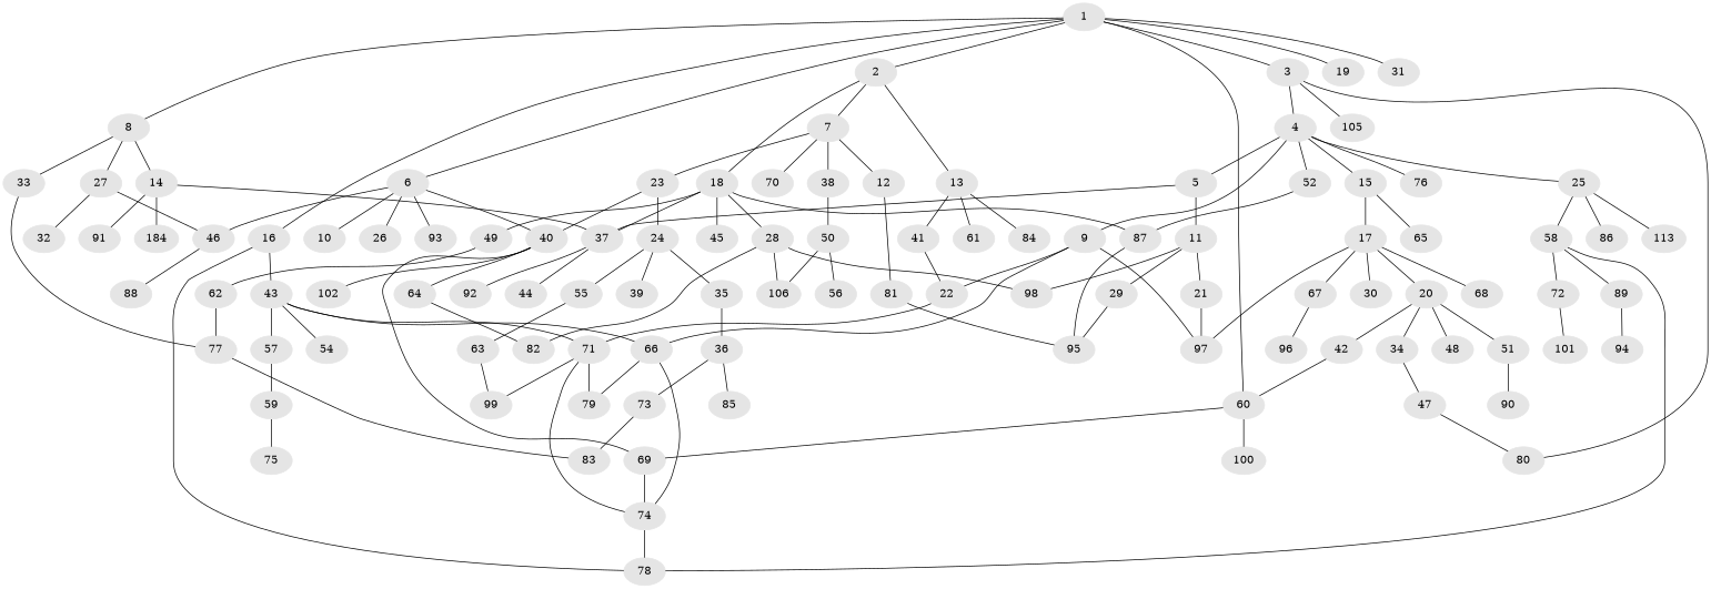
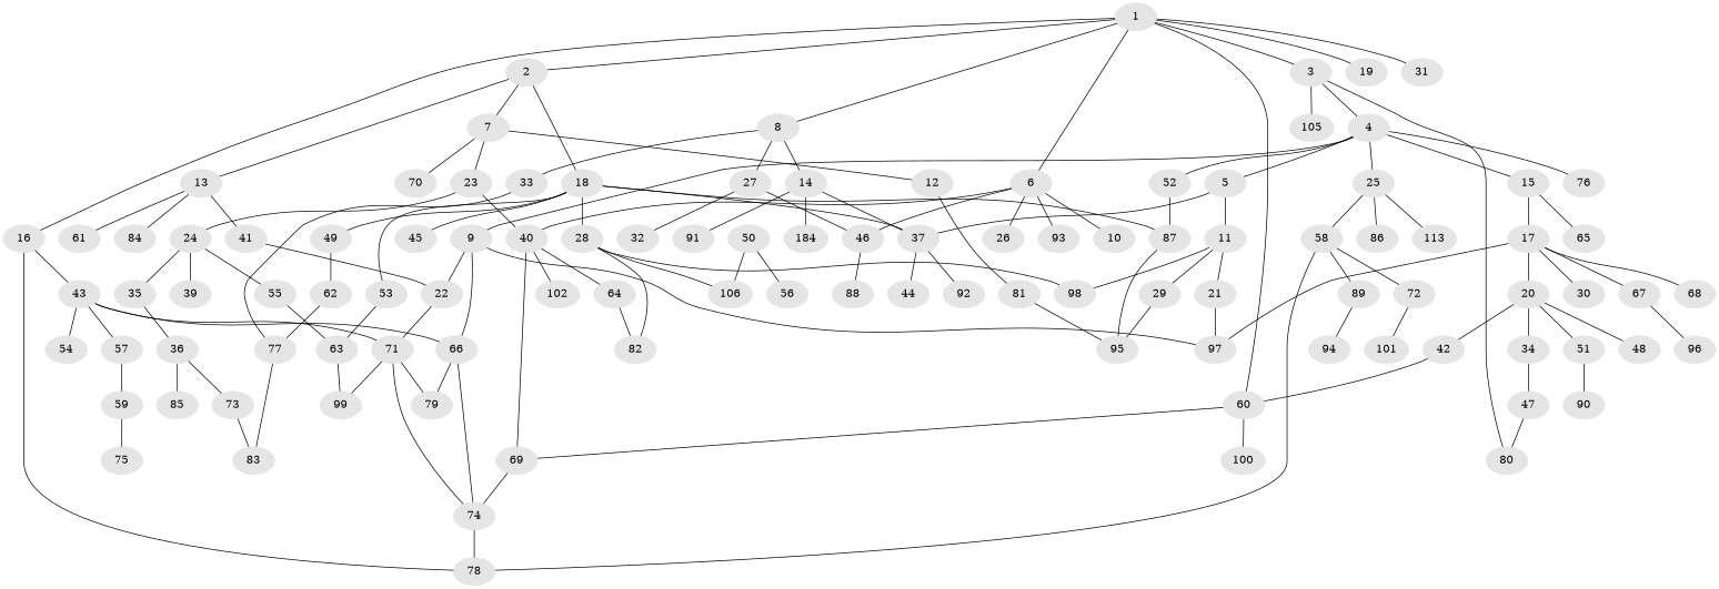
  graph {
    node [color=gray90 style=filled]
    1
    2
    3
    6
    8
    16
    19
    31
    60
    7
    13
    18
    4
    80
    105
    10
    26
    40
    46
    93
    14
    27
    33
    43
    78
    69
    100
    12
    23
-   38
    70
    41
    61
    84
    37
    28
    45
    49
+   53
    87
    5
    9
    15
    25
    52
    76
    11
    22
    66
    97
    17
    65
    58
    86
    n55 [label=113]
    21
    29
    98
    44
    92
    64
    102
    88
    81
    24
    50
    91
    n68 [label=184]
    32
    77
    71
    74
    79
    95
    20
    30
    67
    68
    54
    57
    34
    42
    48
    51
    96
    82
    106
    62
    63
    47
    90
    99
    35
    39
    55
    36
    72
    89
    83
    73
    85
    56
    59
    75
    101
    94
    1 -- 2
    1 -- 3
    1 -- 6
    1 -- 8
    1 -- 16
    1 -- 19
    1 -- 31
    1 -- 60
    2 -- 7
    2 -- 13
    2 -- 18
    3 -- 4
    3 -- 80
    3 -- 105
    6 -- 10
    6 -- 26
    6 -- 40
    6 -- 46
    6 -- 93
    8 -- 14
    8 -- 27
    8 -- 33
    16 -- 43
    16 -- 78
    60 -- 69
    60 -- 100
    7 -- 12
    7 -- 23
-   7 -- 38
    7 -- 70
    13 -- 41
    13 -- 61
    13 -- 84
    18 -- 37
    18 -- 28
    18 -- 45
    18 -- 49
+   18 -- 53
    18 -- 87
    4 -- 5
    4 -- 9
    4 -- 15
    4 -- 25
    4 -- 52
    4 -- 76
    40 -- 69
    40 -- 64
    40 -- 102
    46 -- 88
    14 -- 37
    14 -- 91
    14 -- n68
    27 -- 46
    27 -- 32
    33 -- 77
    43 -- 66
    43 -- 71
    43 -- 54
    43 -- 57
    69 -- 74
    12 -- 81
    23 -- 40
    23 -- 24
-   38 -- 50
    41 -- 22
    37 -- 44
    37 -- 92
    28 -- 98
    28 -- 82
    28 -- 106
    49 -- 62
+   53 -- 63
    87 -- 95
    5 -- 37
    5 -- 11
    9 -- 22
    9 -- 66
    9 -- 97
    15 -- 17
    15 -- 65
    25 -- 58
    25 -- 86
    25 -- n55
    52 -- 87
    11 -- 21
    11 -- 29
    11 -- 98
    22 -- 71
    66 -- 74
    66 -- 79
    17 -- 97
    17 -- 20
    17 -- 30
    17 -- 67
    17 -- 68
    58 -- 78
    58 -- 72
    58 -- 89
    21 -- 97
    29 -- 95
    64 -- 82
    81 -- 95
    24 -- 35
    24 -- 39
    24 -- 55
    50 -- 106
    50 -- 56
    77 -- 83
    71 -- 74
    71 -- 79
    71 -- 99
    74 -- 78
    20 -- 34
    20 -- 42
    20 -- 48
    20 -- 51
    67 -- 96
    57 -- 59
    34 -- 47
    42 -- 60
    51 -- 90
    62 -- 77
    63 -- 99
    47 -- 80
    35 -- 36
    55 -- 63
    36 -- 73
    36 -- 85
    72 -- 101
    89 -- 94
    73 -- 83
    59 -- 75
  }
